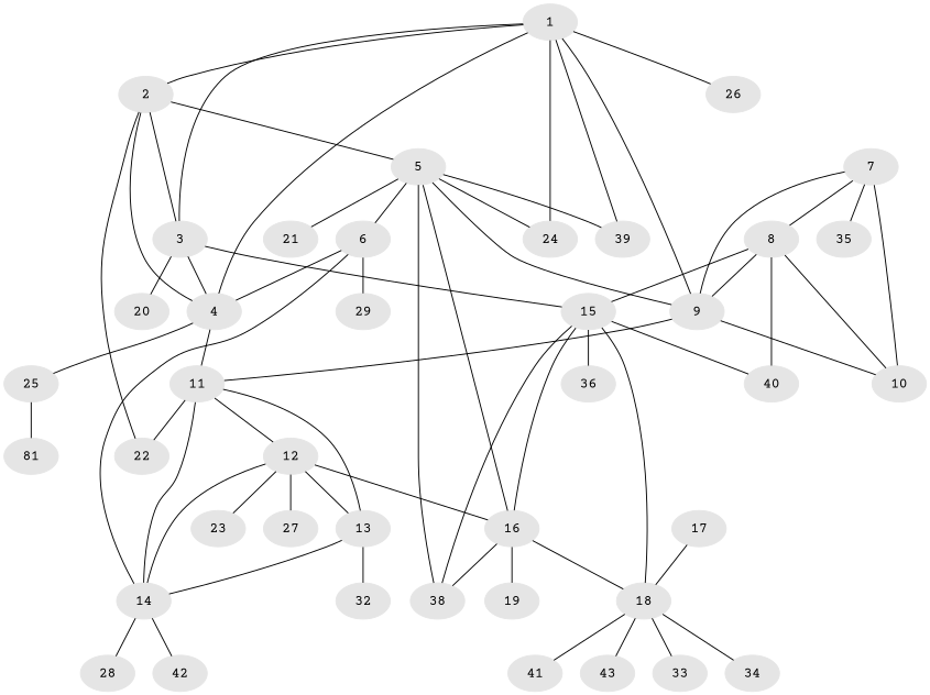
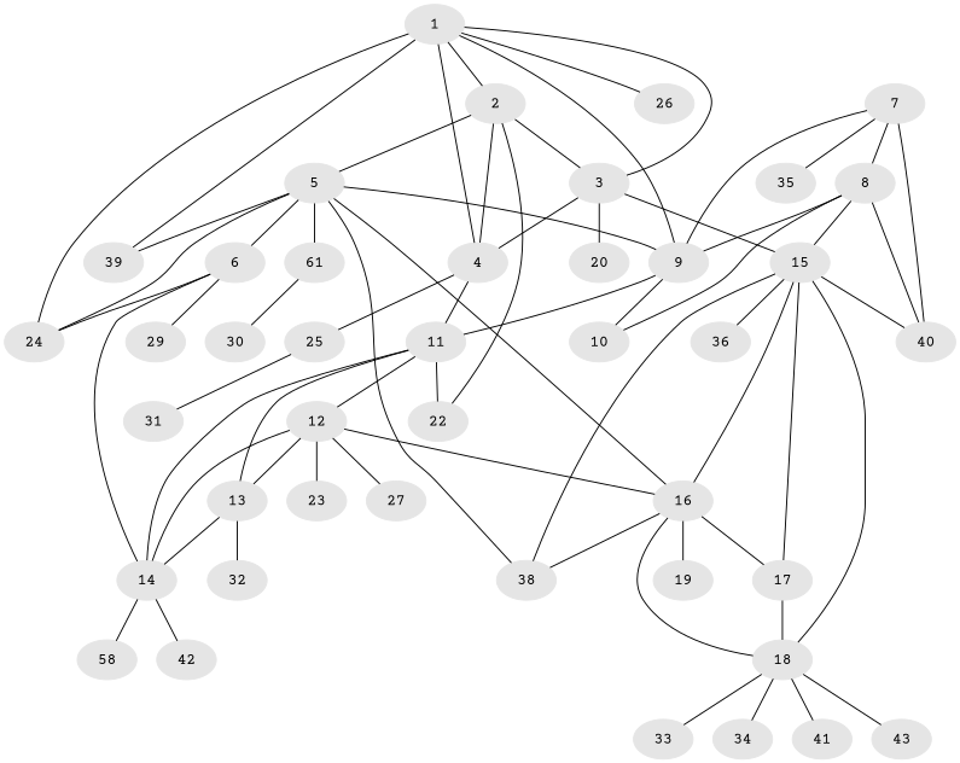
  graph {
    fontname="Courier Prime"
    node [color=gray90 fontname="Courier Prime" style=filled]
    edge [fontname="Courier Prime" weight=1.0]
    1
    2
    3
    4
    9
    24
    26
    39
    5
    22
    15
    20
    11
    25
    10
    16
    6
-   21
+   21 [label=61]
    38
    17
    18
    19
    40
    36
    14
    12
    13
-   31 [label=81]
+   31
    29
-   28
+   30
+   28 [label=58]
    42
    7
    8
    35
    23
    27
    32
    33
    34
    41
    43
    1 -- 2
    1 -- 3
    1 -- 4
    1 -- 9
    1 -- 24 [weight=3.0]
    1 -- 26
    1 -- 39
    2 -- 3
    2 -- 4
    2 -- 5
    2 -- 22
    3 -- 4
    3 -- 15
    3 -- 20 [weight=2.0]
    4 -- 11
    4 -- 25
    9 -- 11
    9 -- 10
    5 -- 9
    5 -- 24
    5 -- 39
    5 -- 16
    5 -- 6 [weight=3.0]
    5 -- 21
    5 -- 38 [weight=2.0]
    15 -- 16
    15 -- 38
+   15 -- 17
    15 -- 18
    15 -- 40
    15 -- 36 [weight=2.0]
    11 -- 22 [weight=4.0]
    11 -- 14
    11 -- 12
    11 -- 13
    25 -- 31
    16 -- 38
+   16 -- 17
    16 -- 18
    16 -- 19 [weight=5.0]
-   6 -- 4
+   6 -- 24
    6 -- 14
    6 -- 29
+   21 -- 30
    17 -- 18
    18 -- 33
    18 -- 34
    18 -- 41
    18 -- 43
    14 -- 28
    14 -- 42
    12 -- 16
    12 -- 14
    12 -- 13
    12 -- 23
    12 -- 27 [weight=2.0]
    13 -- 14
    13 -- 32 [weight=2.0]
    7 -- 9
-   7 -- 10 [weight=3.0]
+   7 -- 40 [weight=3.0]
    7 -- 8
    7 -- 35
    8 -- 9
    8 -- 15
    8 -- 10
    8 -- 40 [weight=2.0]
  }
